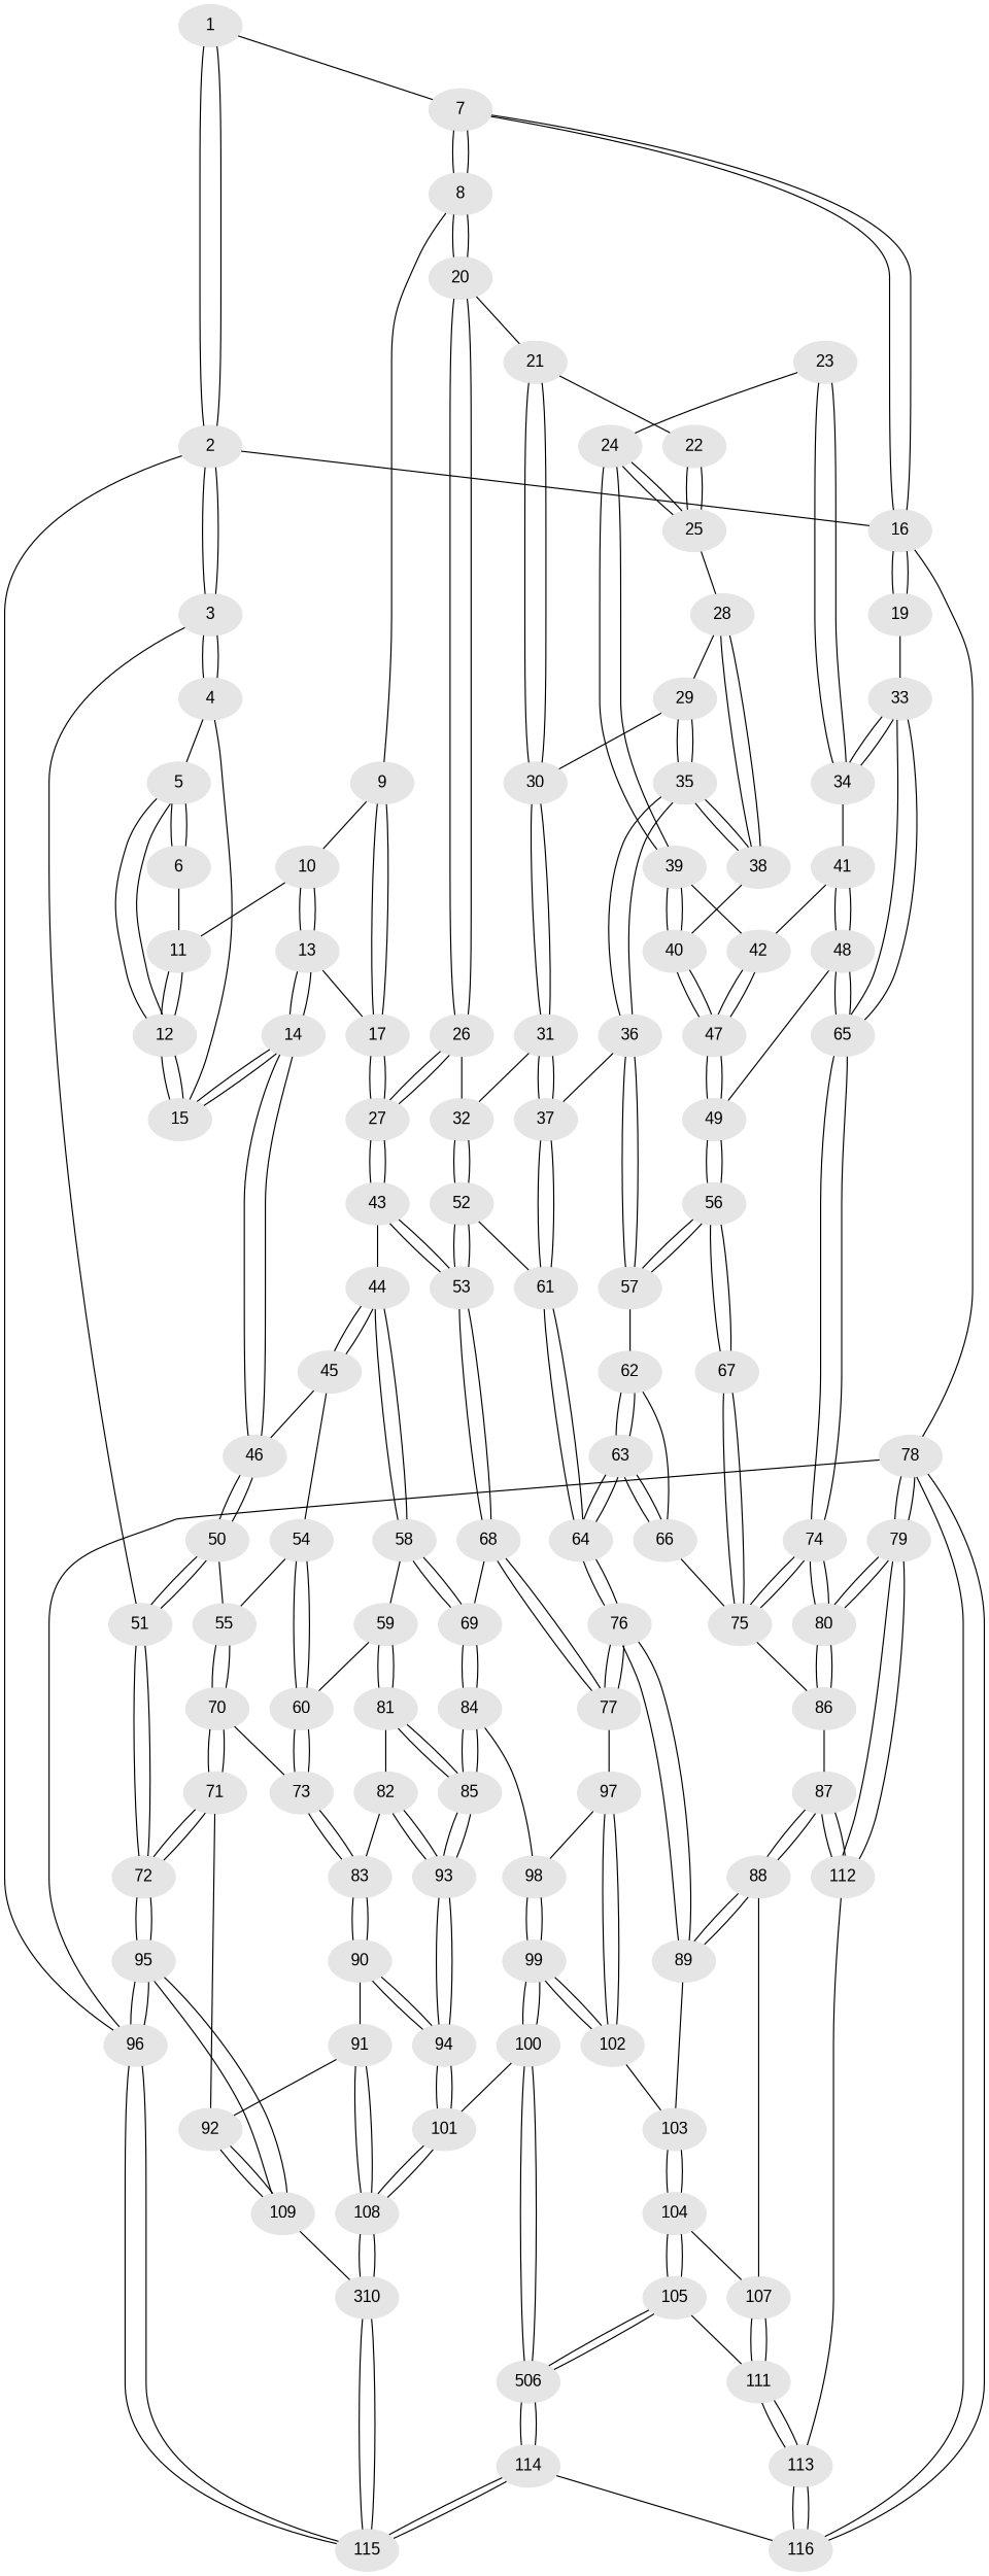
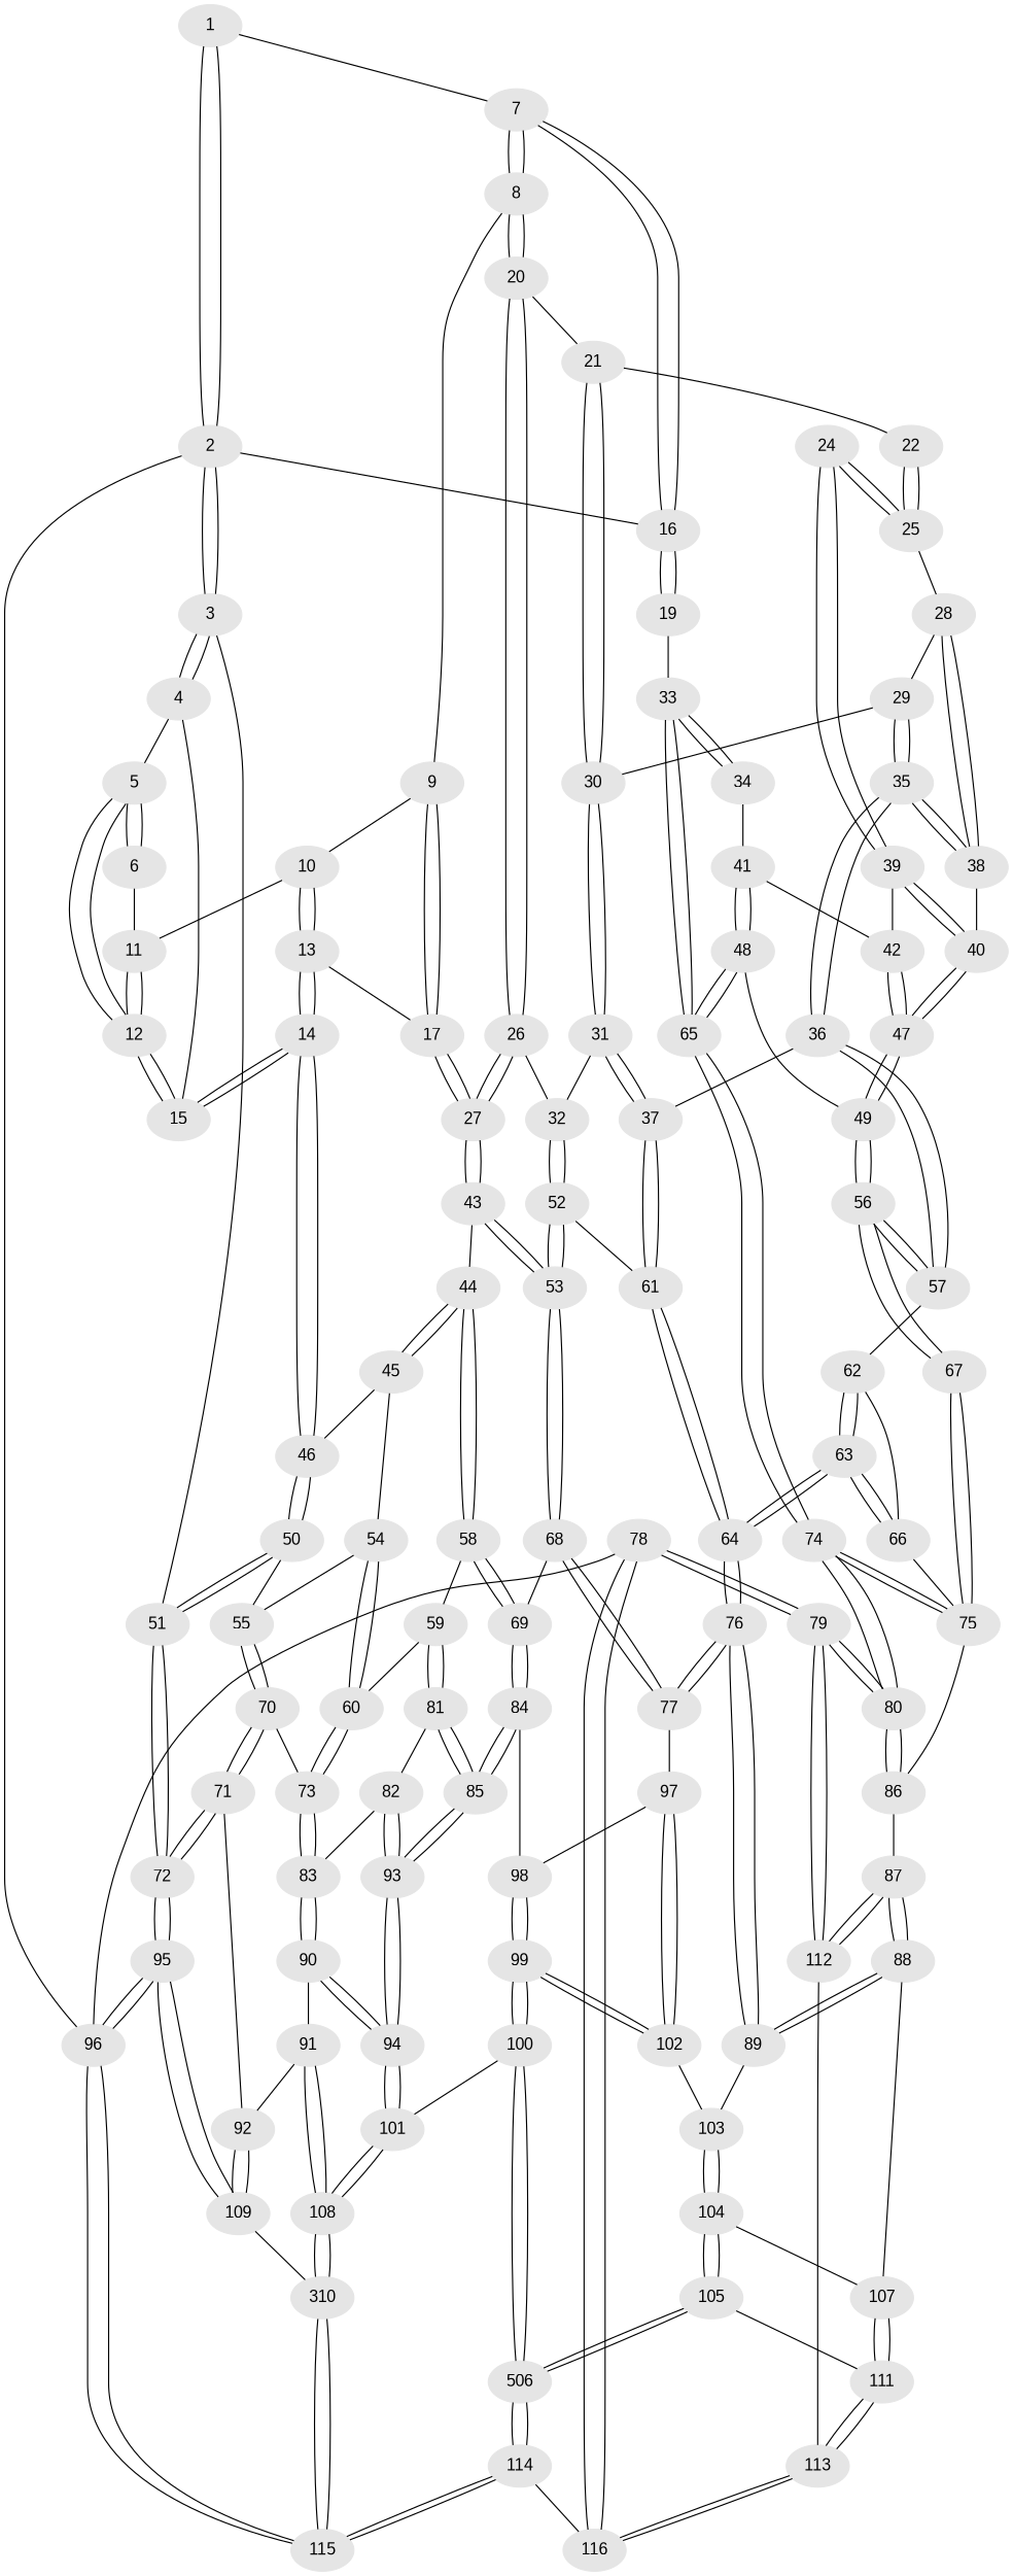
  graph {
    fontname="Liberation Sans"
    node [color=gray90 fontname="Liberation Sans" style=filled]
    edge [fontname="Liberation Sans"]
    1
    2
    7
    3
    16
    96
    8
    4
    51
    19
    78
    115
    5
    15
    72
    6
    12
    11
    9
    20
    10
    17
    21
    26
    13
    27
    14
    46
    50
    33
    79
    116
    43
-   23
    24
    34
    65
    22
    30
    32
    25
    31
    28
    39
    41
    40
    42
    29
    38
    52
    44
    53
    35
    36
    37
    61
    74
    48
    57
    62
    64
    47
    49
    45
    58
    68
    54
    59
    69
    55
    60
    56
    67
    70
    95
    77
    73
    71
    75
    63
    66
    81
    84
    82
    85
    83
    76
    89
    80
    86
    97
    98
    92
    109
    90
    87
    103
    102
    112
    113
    93
    94
    91
    99
    88
    107
    111
    104
    108
    101
    n111 [label=310]
    100
    n113 [label=506]
    114
    105
    1 -- 2
    1 -- 2
    1 -- 7
    2 -- 3
    2 -- 3
    2 -- 16
    2 -- 96
    7 -- 16
    7 -- 16
    7 -- 8
    7 -- 8
    3 -- 4
    3 -- 4
    3 -- 51
    16 -- 19
    16 -- 19
-   16 -- 78
    96 -- 115
    96 -- 115
    8 -- 9
    8 -- 20
    8 -- 20
    4 -- 5
    4 -- 15
    51 -- 72
    51 -- 72
    19 -- 33
    78 -- 96
    78 -- 79
    78 -- 79
    78 -- 116
    78 -- 116
    5 -- 6
    5 -- 6
    5 -- 12
    5 -- 12
    72 -- 95
    72 -- 95
    6 -- 11
    12 -- 15
    12 -- 15
    11 -- 12
    11 -- 12
    9 -- 10
    9 -- 17
    9 -- 17
    20 -- 21
    20 -- 26
    20 -- 26
    10 -- 11
    10 -- 13
    10 -- 13
    17 -- 27
    17 -- 27
    21 -- 22
    21 -- 30
    21 -- 30
    26 -- 27
    26 -- 27
    26 -- 32
    13 -- 17
    13 -- 14
    13 -- 14
    27 -- 43
    27 -- 43
    14 -- 15
    14 -- 15
    14 -- 46
    14 -- 46
    46 -- 50
    46 -- 50
    50 -- 51
    50 -- 51
    50 -- 55
    33 -- 34
    33 -- 34
    33 -- 65
    33 -- 65
    79 -- 80
    79 -- 80
    79 -- 112
    79 -- 112
    43 -- 44
    43 -- 53
    43 -- 53
-   23 -- 24
-   23 -- 34
-   23 -- 34
    24 -- 25
    24 -- 25
    24 -- 39
    24 -- 39
    34 -- 41
    65 -- 74
    65 -- 74
    22 -- 25
    22 -- 25
    30 -- 31
    30 -- 31
    32 -- 52
    32 -- 52
    25 -- 28
    31 -- 32
    31 -- 37
    31 -- 37
    28 -- 29
    28 -- 38
    28 -- 38
    39 -- 40
    39 -- 40
    39 -- 42
    41 -- 42
    41 -- 48
    41 -- 48
    40 -- 47
    40 -- 47
    42 -- 47
    42 -- 47
    29 -- 30
    29 -- 35
    29 -- 35
    38 -- 40
    52 -- 53
    52 -- 53
    52 -- 61
    44 -- 45
    44 -- 45
    44 -- 58
    44 -- 58
    53 -- 68
    53 -- 68
    35 -- 38
    35 -- 38
    35 -- 36
    35 -- 36
    36 -- 37
    36 -- 57
    36 -- 57
    37 -- 61
    37 -- 61
    61 -- 64
    61 -- 64
    74 -- 75
    74 -- 75
    74 -- 80
    74 -- 80
    48 -- 65
    48 -- 65
    48 -- 49
    57 -- 62
    62 -- 63
    62 -- 63
    62 -- 66
    64 -- 76
    64 -- 76
    47 -- 49
    47 -- 49
    49 -- 56
    49 -- 56
    45 -- 46
    45 -- 54
    58 -- 59
    58 -- 69
    58 -- 69
    68 -- 69
    68 -- 77
    68 -- 77
    54 -- 55
    54 -- 60
    54 -- 60
    59 -- 60
    59 -- 81
    59 -- 81
    69 -- 84
    69 -- 84
    55 -- 70
    55 -- 70
    60 -- 73
    60 -- 73
    56 -- 57
    56 -- 57
    56 -- 67
    56 -- 67
    67 -- 75
    67 -- 75
    70 -- 73
    70 -- 71
    70 -- 71
    95 -- 96
    95 -- 96
    95 -- 109
    95 -- 109
    77 -- 97
    73 -- 83
    73 -- 83
    71 -- 72
    71 -- 72
    71 -- 92
    75 -- 86
    63 -- 64
    63 -- 64
    63 -- 66
    63 -- 66
    66 -- 75
    81 -- 82
    81 -- 85
    81 -- 85
    84 -- 85
    84 -- 85
    84 -- 98
    82 -- 83
    82 -- 93
    82 -- 93
    85 -- 93
    85 -- 93
    83 -- 90
    83 -- 90
    76 -- 77
    76 -- 77
    76 -- 89
    76 -- 89
    89 -- 103
    80 -- 86
    80 -- 86
    86 -- 87
    97 -- 98
    97 -- 102
    97 -- 102
    98 -- 99
    98 -- 99
    92 -- 109
    92 -- 109
    109 -- n111
    90 -- 94
    90 -- 94
    90 -- 91
    87 -- 112
    87 -- 112
    87 -- 88
    87 -- 88
    103 -- 104
    103 -- 104
    102 -- 103
    112 -- 113
    113 -- 116
    113 -- 116
    93 -- 94
    93 -- 94
    94 -- 101
    94 -- 101
    91 -- 92
    91 -- 108
    91 -- 108
    99 -- 102
    99 -- 102
    99 -- 100
    99 -- 100
    88 -- 89
    88 -- 89
    88 -- 107
    107 -- 111
    107 -- 111
    111 -- 113
    111 -- 113
    104 -- 107
    104 -- 105
    104 -- 105
    108 -- n111
    108 -- n111
    101 -- 108
    101 -- 108
    n111 -- 115
    n111 -- 115
    100 -- 101
    100 -- n113
    100 -- n113
    n113 -- 114
    n113 -- 114
    114 -- 115
    114 -- 115
    114 -- 116
    105 -- 111
    105 -- n113
    105 -- n113
  }
